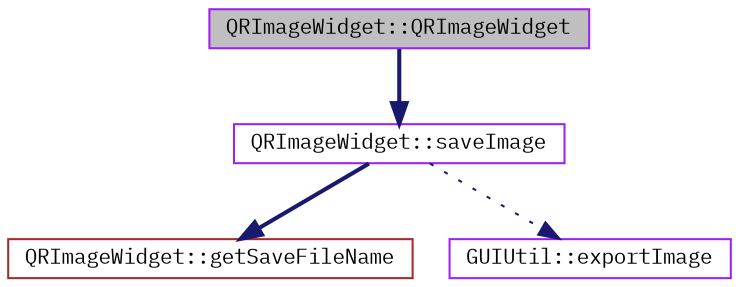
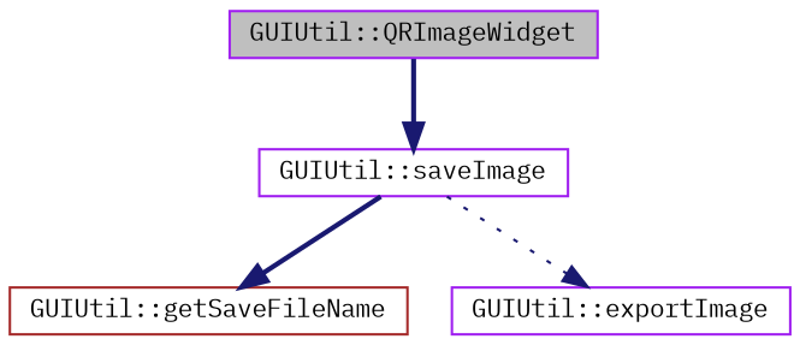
  digraph {
    fontname="IBM Plex Mono"
    rankdir=TB
    node [color=purple fillcolor=white fontname="IBM Plex Mono" fontsize=10 shape=record style=filled]
    edge [color=midnightblue fontname="IBM Plex Mono" fontsize=10 labelfontname=Helvetica labelfontsize=10 style=bold]
-   n1 [fillcolor=grey75 fontcolor=black height=0.2 label="QRImageWidget::QRImageWidget" width=0.4]
-   n2 [height=0.2 label="QRImageWidget::saveImage" width=0.4]
-   n3 [color=brown height=0.2 label="QRImageWidget::getSaveFileName" width=0.4]
+   n1 [fillcolor=grey75 fontcolor=black height=0.2 label="GUIUtil::QRImageWidget" width=0.4]
+   n2 [height=0.2 label="GUIUtil::saveImage" width=0.4]
+   n3 [color=brown height=0.2 label="GUIUtil::getSaveFileName" width=0.4]
    n4 [height=0.2 label="GUIUtil::exportImage" width=0.4]
    n1 -> n2
    n2 -> n3
    n2 -> n4 [style=dotted]
  }
